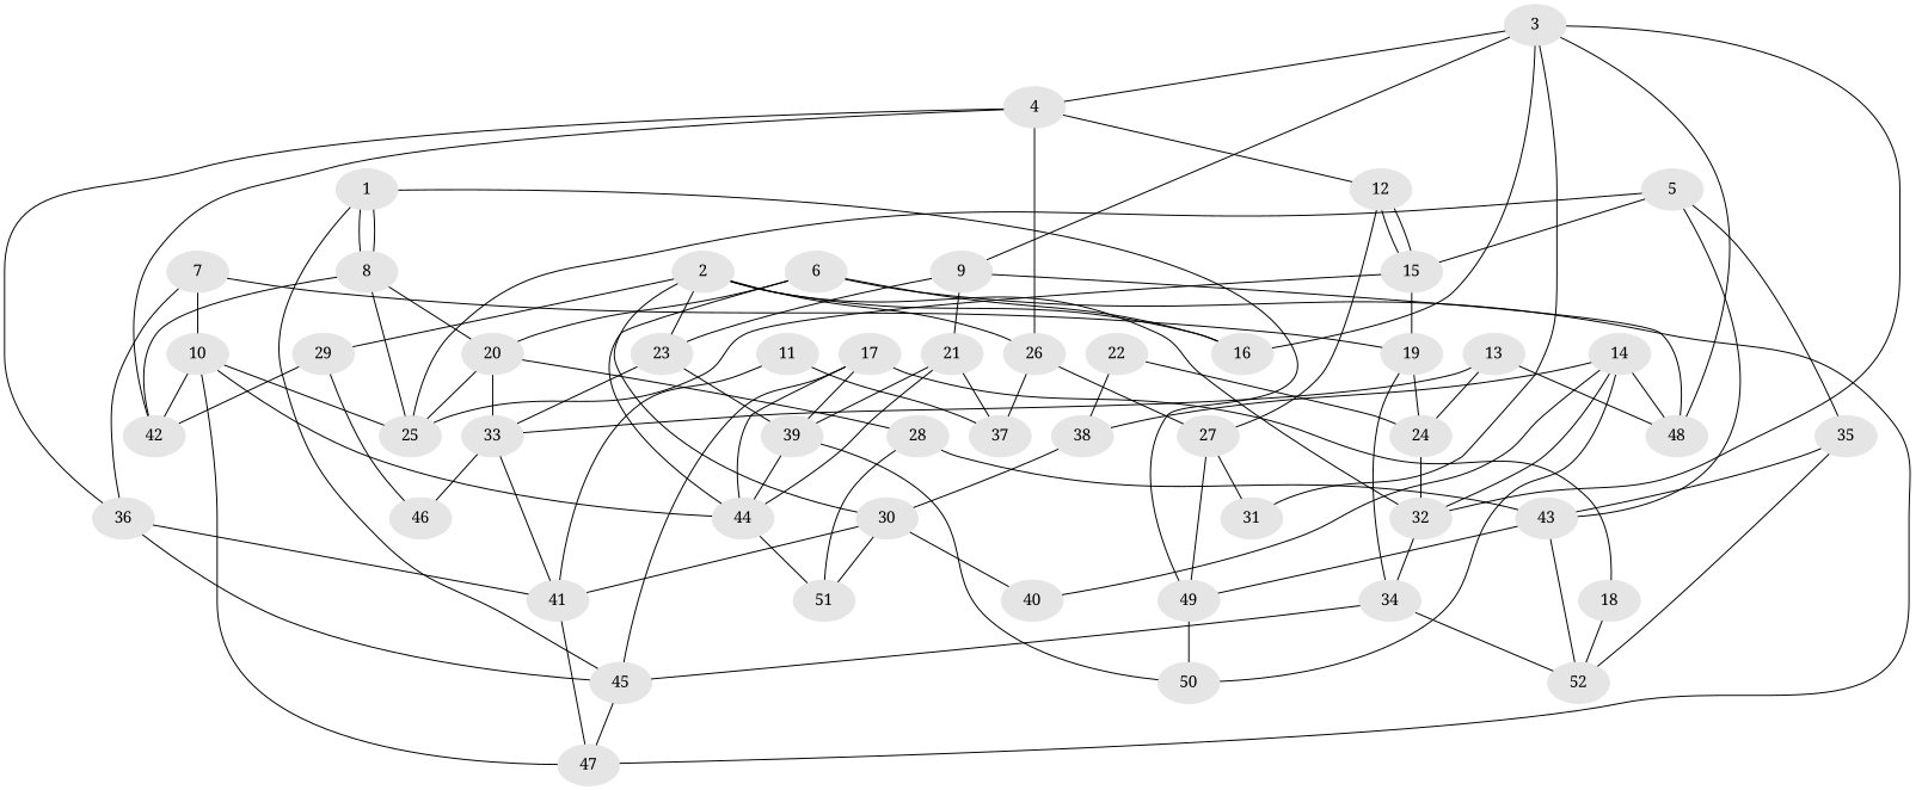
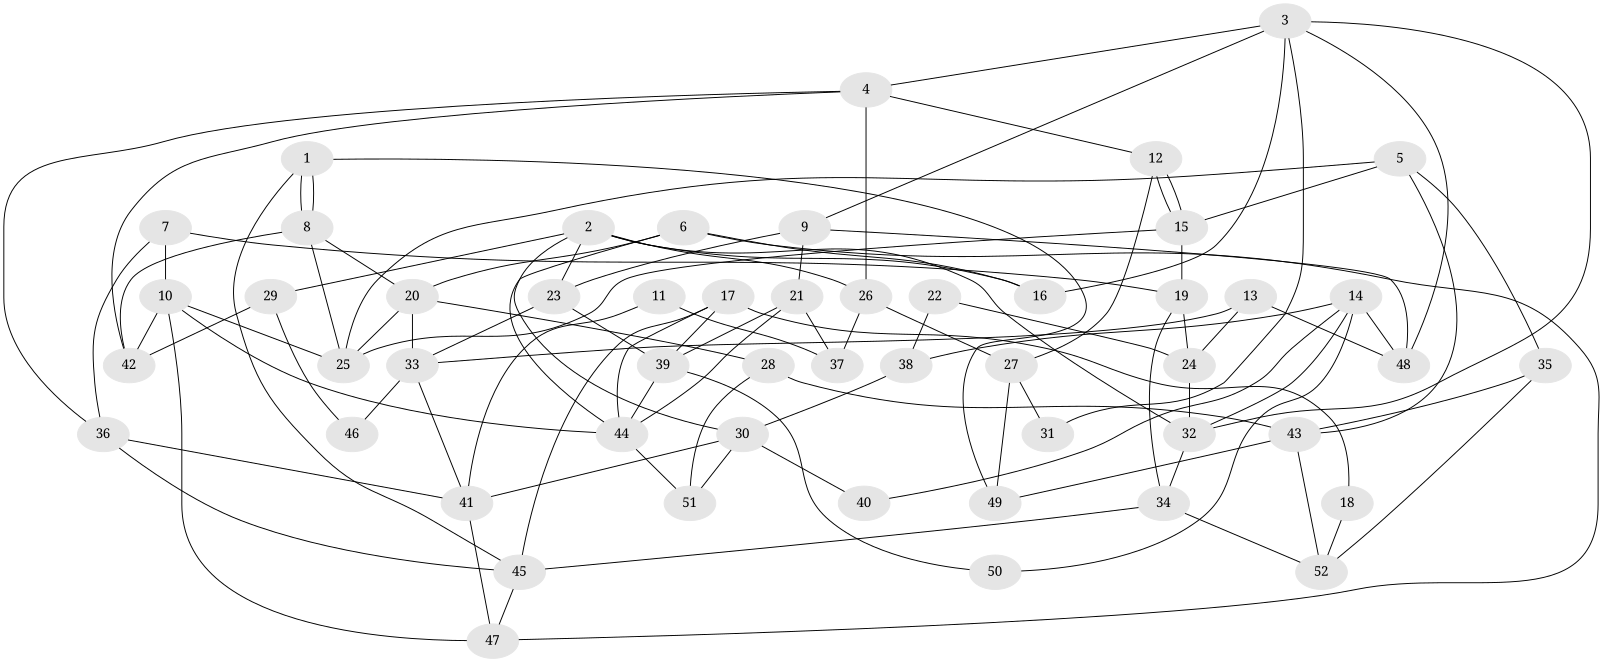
  graph {
    fontname="Noto Serif"
    node [color=gray90 fontname="Noto Serif" style=filled]
    edge [fontname="Noto Serif"]
    1
    8
    45
    49
    42
    25
    20
    47
    50
    2
    16
    23
    26
    29
    30
    32
    33
    39
    37
    27
    46
    41
    40
    51
    34
    3
    4
    9
    31
    48
    12
    36
    21
    15
    5
    35
    43
    19
    52
    6
    44
    28
    7
    10
    24
    11
    13
    14
    38
    17
    18
    22
    1 -- 8
    1 -- 8
    1 -- 45
    1 -- 49
    8 -- 42
    8 -- 25
    8 -- 20
    45 -- 47
-   49 -- 50
    20 -- 25
    20 -- 33
    20 -- 28
    2 -- 16
    2 -- 23
    2 -- 26
    2 -- 29
    2 -- 30
    2 -- 32
    23 -- 33
    23 -- 39
    26 -- 37
    26 -- 27
    29 -- 42
    29 -- 46
    30 -- 41
    30 -- 40
    30 -- 51
    32 -- 34
    33 -- 46
    33 -- 41
    39 -- 50
    39 -- 44
    27 -- 49
    27 -- 31
    41 -- 47
    34 -- 45
    34 -- 52
    3 -- 16
    3 -- 32
    3 -- 4
    3 -- 9
    3 -- 31
    3 -- 48
    4 -- 42
    4 -- 26
    4 -- 12
    4 -- 36
    9 -- 23
    9 -- 48
    9 -- 21
    12 -- 27
    12 -- 15
    12 -- 15
    36 -- 45
    36 -- 41
    21 -- 39
    21 -- 37
    21 -- 44
    15 -- 25
    15 -- 19
    5 -- 25
    5 -- 15
    5 -- 35
    5 -- 43
    35 -- 43
    35 -- 52
    43 -- 49
    43 -- 52
    19 -- 34
    19 -- 24
    6 -- 20
    6 -- 47
    6 -- 16
    6 -- 44
    44 -- 51
    28 -- 51
    28 -- 43
    7 -- 36
    7 -- 19
    7 -- 10
    10 -- 42
    10 -- 25
    10 -- 47
    10 -- 44
    24 -- 32
    11 -- 37
    11 -- 41
    13 -- 33
    13 -- 48
    13 -- 24
    14 -- 50
    14 -- 32
    14 -- 40
    14 -- 48
    14 -- 38
    38 -- 30
    17 -- 45
    17 -- 39
    17 -- 44
    17 -- 18
    18 -- 52
    22 -- 24
    22 -- 38
  }
